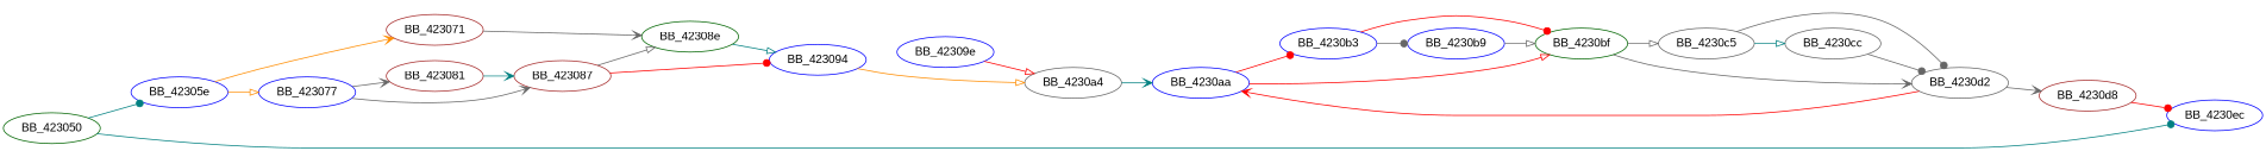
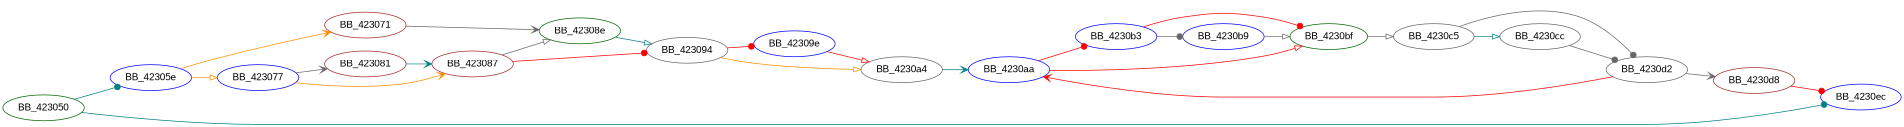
  digraph {
    fontname="Liberation Sans"
    rankdir=LR
    node [color=blue fontname="Liberation Sans"]
    edge [arrowhead=dot color=gray40 fontname="Liberation Sans"]
    BB_423050 [color=darkgreen]
    BB_42305e
    BB_4230ec
    BB_423071 [color=brown]
    BB_423077
    BB_42308e [color=darkgreen]
    BB_423081 [color=brown]
    BB_423087 [color=brown]
-   BB_423094
+   BB_423094 [color=gray40]
    BB_42309e
    BB_4230a4 [color=gray40]
    BB_4230aa
    BB_4230b3
    BB_4230bf [color=darkgreen]
    BB_4230b9
    BB_4230c5 [color=gray40]
    BB_4230d2 [color=gray40]
    BB_4230cc [color=gray40]
    BB_4230d8 [color=brown]
    BB_423050 -> BB_42305e [color=teal]
    BB_423050 -> BB_4230ec [color=teal]
    BB_42305e -> BB_423071 [arrowhead=vee color=darkorange]
    BB_42305e -> BB_423077 [arrowhead=onormal color=darkorange]
    BB_423071 -> BB_42308e [arrowhead=vee]
    BB_423077 -> BB_423081 [arrowhead=vee]
-   BB_423077 -> BB_423087 [arrowhead=vee]
+   BB_423077 -> BB_423087 [arrowhead=vee color=darkorange]
    BB_42308e -> BB_423094 [arrowhead=onormal color=teal]
    BB_423081 -> BB_423087 [arrowhead=vee color=teal]
    BB_423087 -> BB_42308e [arrowhead=onormal]
    BB_423087 -> BB_423094 [color=red]
+   BB_423094 -> BB_42309e [color=red]
    BB_423094 -> BB_4230a4 [arrowhead=onormal color=darkorange]
    BB_42309e -> BB_4230a4 [arrowhead=onormal color=red]
    BB_4230a4 -> BB_4230aa [arrowhead=vee color=teal]
    BB_4230aa -> BB_4230b3 [color=red]
    BB_4230aa -> BB_4230bf [arrowhead=onormal color=red]
    BB_4230b3 -> BB_4230bf [color=red]
    BB_4230b3 -> BB_4230b9
    BB_4230bf -> BB_4230c5 [arrowhead=onormal]
-   BB_4230bf -> BB_4230d2 [arrowhead=vee]
    BB_4230b9 -> BB_4230bf [arrowhead=onormal]
    BB_4230c5 -> BB_4230d2
    BB_4230c5 -> BB_4230cc [arrowhead=onormal color=teal]
    BB_4230d2 -> BB_4230aa [arrowhead=vee color=red]
    BB_4230d2 -> BB_4230d8 [arrowhead=vee]
    BB_4230cc -> BB_4230d2
    BB_4230d8 -> BB_4230ec [color=red]
  }
